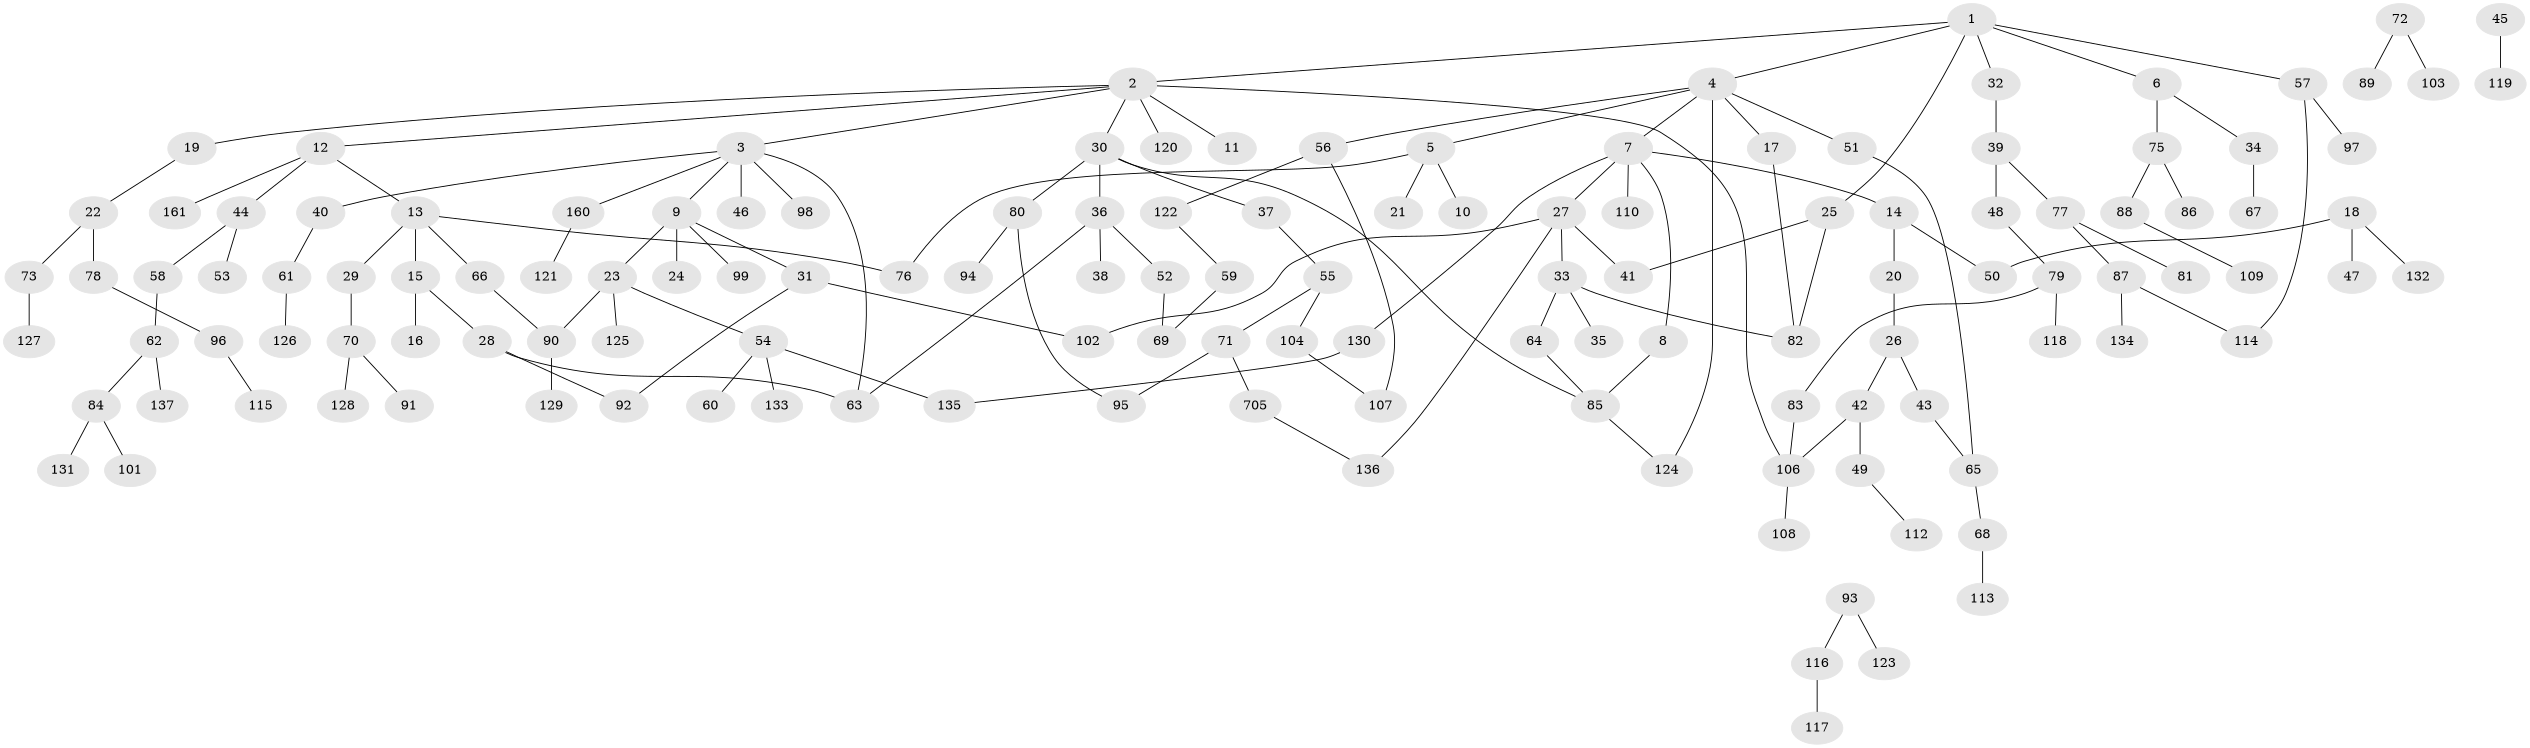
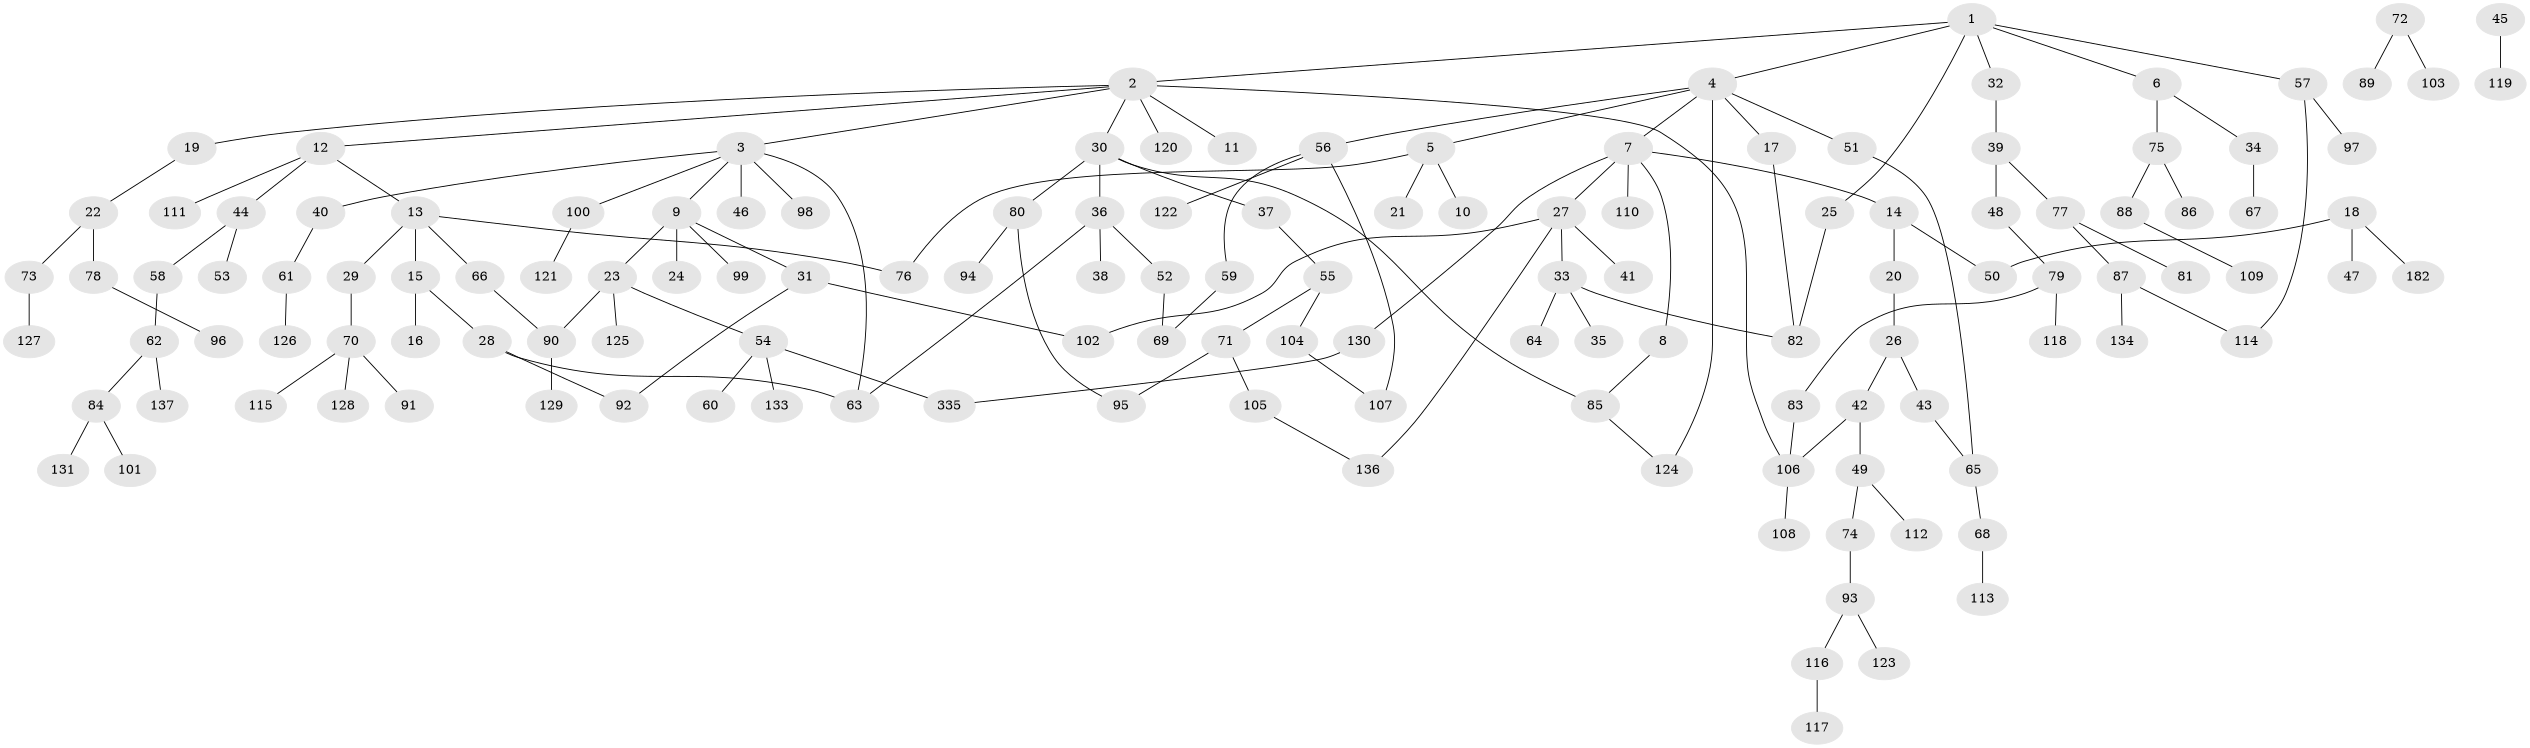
  graph {
    node [color=gray90 style=filled]
    1
    2
    4
    6
    25
    32
    57
    3
    11
    12
    19
    30
    106
    120
    5
    7
    17
    51
    56
    124
    34
    75
    82
    41
    39
    97
    114
    9
    40
    46
    63
    98
-   100 [label=160]
+   100
    13
    44
-   111 [label=161]
+   111
    22
    85
    36
    37
    80
    108
    23
    24
    31
    99
    61
    121
    10
    21
    76
    8
    14
    27
    110
    130
    65
    59
    107
    122
    72
    89
    103
    67
    86
    88
    20
    50
    33
    102
    136
-   135
+   135 [label=335]
    54
    90
    125
    92
    15
    29
    66
    53
    58
    16
    28
    18
    47
-   132
+   132 [label=182]
    70
    26
    73
    78
    42
    43
    127
    96
    60
    133
    129
    49
    35
    64
    91
    128
    38
    52
    55
    95
    94
    48
    77
    45
    119
    69
    71
    104
    79
    81
    87
    126
+   74
    112
    68
    62
    83
    118
    93
-   105 [label=705]
+   105
    84
    137
    101
    131
    113
    116
    123
    109
    134
    115
    117
    1 -- 2
    1 -- 4
    1 -- 6
    1 -- 25
    1 -- 32
    1 -- 57
    2 -- 3
    2 -- 11
    2 -- 12
    2 -- 19
    2 -- 30
    2 -- 106
    2 -- 120
    4 -- 5
    4 -- 7
    4 -- 17
    4 -- 51
    4 -- 56
    4 -- 124
    6 -- 34
    6 -- 75
    25 -- 82
-   25 -- 41
    32 -- 39
    57 -- 97
    57 -- 114
    3 -- 9
    3 -- 40
    3 -- 46
    3 -- 63
    3 -- 98
    3 -- 100
    12 -- 13
    12 -- 44
    12 -- 111
    19 -- 22
    30 -- 85
    30 -- 36
    30 -- 37
    30 -- 80
    106 -- 108
    5 -- 10
    5 -- 21
    5 -- 76
    7 -- 8
    7 -- 14
    7 -- 27
    7 -- 110
    7 -- 130
    17 -- 82
    51 -- 65
-   122 -- 59
+   56 -- 59
    56 -- 107
    56 -- 122
    34 -- 67
    75 -- 86
    75 -- 88
    39 -- 48
    39 -- 77
    9 -- 23
    9 -- 24
    9 -- 31
    9 -- 99
    40 -- 61
    100 -- 121
    13 -- 76
    13 -- 15
    13 -- 29
    13 -- 66
    44 -- 53
    44 -- 58
    22 -- 73
    22 -- 78
    85 -- 124
    36 -- 63
    36 -- 38
    36 -- 52
    37 -- 55
    80 -- 95
    80 -- 94
    23 -- 54
    23 -- 90
    23 -- 125
    31 -- 102
    31 -- 92
    61 -- 126
    8 -- 85
    14 -- 20
    14 -- 50
    27 -- 41
    27 -- 33
    27 -- 102
    27 -- 136
    130 -- 135
    65 -- 68
    59 -- 69
    72 -- 89
    72 -- 103
    88 -- 109
    20 -- 26
    33 -- 82
    33 -- 35
    33 -- 64
    54 -- 135
    54 -- 60
    54 -- 133
    90 -- 129
    15 -- 16
    15 -- 28
    29 -- 70
    66 -- 90
    58 -- 62
    28 -- 63
    28 -- 92
    18 -- 50
    18 -- 47
    18 -- 132
    70 -- 91
    70 -- 128
    26 -- 42
    26 -- 43
    73 -- 127
    78 -- 96
    42 -- 106
    42 -- 49
    43 -- 65
-   96 -- 115
+   70 -- 115
+   49 -- 74
    49 -- 112
-   64 -- 85
    52 -- 69
    55 -- 71
    55 -- 104
    48 -- 79
    77 -- 81
    77 -- 87
    45 -- 119
    71 -- 95
    71 -- 105
    104 -- 107
    79 -- 83
    79 -- 118
    87 -- 114
    87 -- 134
+   74 -- 93
    68 -- 113
    62 -- 84
    62 -- 137
    83 -- 106
    93 -- 116
    93 -- 123
    105 -- 136
    84 -- 101
    84 -- 131
    116 -- 117
  }
